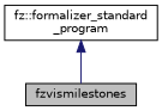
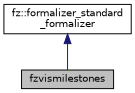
  digraph {
    node [color=black fontname=Helvetica fontsize=10 shape=record style=filled]
    n1 [fillcolor=grey75 fontcolor=black height=0.2 label=fzvismilestones width=0.4]
-   n2 [fillcolor=white height=0.2 label="fz::formalizer_standard\l_program" width=0.4]
+   n2 [fillcolor=white height=0.2 label="fz::formalizer_standard\l_formalizer" width=0.4]
    n2 -> n1 [color=midnightblue dir=back fontname=Helvetica fontsize=10 labelfontname=Helvetica labelfontsize=10 style=solid]
  }
